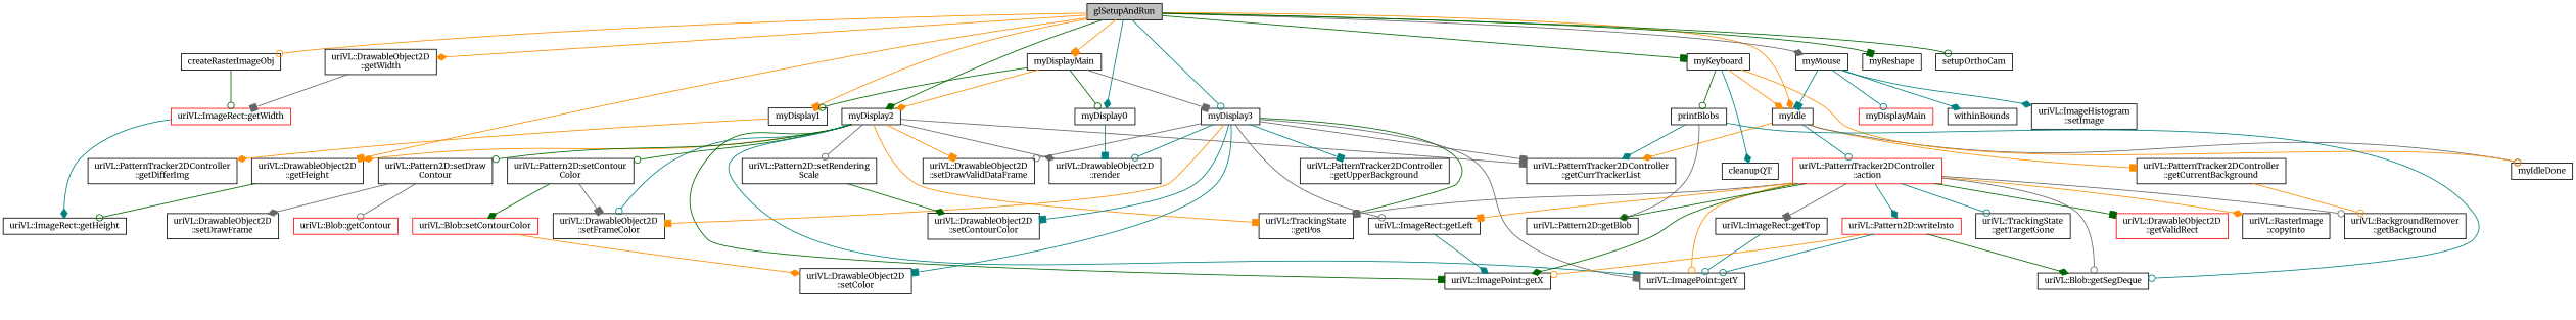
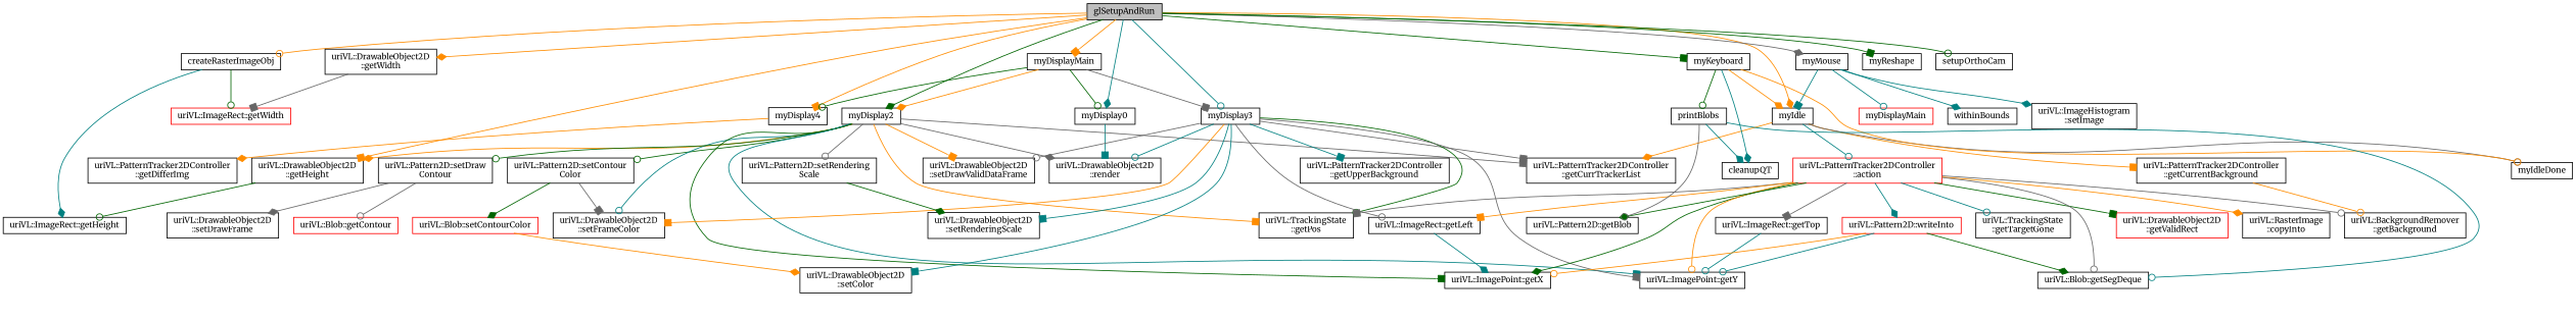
  digraph {
    fontname=Merriweather
    rankdir=TB
    node [color=black fillcolor=white fontname=Merriweather fontsize=10 shape=record style=filled]
    edge [arrowhead=odot color=teal fontname=Merriweather fontsize=10 labelfontname=Helvetica labelfontsize=10 style=solid]
    n1 [fillcolor=grey75 fontcolor=black height=0.2 label=glSetupAndRun width=0.4]
    n2 [height=0.2 label=createRasterImageObj width=0.4]
    n3 [height=0.2 label="uriVL::DrawableObject2D\l::getHeight" width=0.4]
    n4 [height=0.2 label="uriVL::DrawableObject2D\l::getWidth" width=0.4]
    n5 [height=0.2 label=myDisplay0 width=0.4]
-   n6 [height=0.2 label=myDisplay1 width=0.4]
+   n6 [height=0.2 label=myDisplay4 width=0.4]
    n7 [height=0.2 label=myDisplay2 width=0.4]
    n8 [height=0.2 label=myDisplay3 width=0.4]
    n9 [height=0.2 label=myDisplayMain width=0.4]
    n10 [height=0.2 label=myIdle width=0.4]
    n11 [height=0.2 label=myKeyboard width=0.4]
    n12 [height=0.2 label=myMouse width=0.4]
    n13 [height=0.2 label=myReshape width=0.4]
    n14 [height=0.2 label=setupOrthoCam width=0.4]
    n15 [height=0.2 label="uriVL::ImageRect::getHeight" width=0.4]
    n16 [color=red height=0.2 label="uriVL::ImageRect::getWidth" width=0.4]
    n17 [height=0.2 label="uriVL::DrawableObject2D\l::render" width=0.4]
    n18 [height=0.2 label="uriVL::PatternTracker2DController\l::getDifferImg" width=0.4]
    n19 [height=0.2 label="uriVL::PatternTracker2DController\l::getCurrTrackerList" width=0.4]
    n20 [height=0.2 label="uriVL::Pattern2D::setContour\lColor" width=0.4]
    n21 [height=0.2 label="uriVL::DrawableObject2D\l::setFrameColor" width=0.4]
    n22 [height=0.2 label="uriVL::Pattern2D::setDraw\lContour" width=0.4]
    n23 [height=0.2 label="uriVL::DrawableObject2D\l::setDrawValidDataFrame" width=0.4]
    n24 [height=0.2 label="uriVL::TrackingState\l::getPos" width=0.4]
    n25 [height=0.2 label="uriVL::ImagePoint::getX" width=0.4]
    n26 [height=0.2 label="uriVL::ImagePoint::getY" width=0.4]
    n27 [height=0.2 label="uriVL::Pattern2D::setRendering\lScale" width=0.4]
    n28 [height=0.2 label="uriVL::DrawableObject2D\l::setColor" width=0.4]
-   n29 [height=0.2 label="uriVL::DrawableObject2D\l::setContourColor" width=0.4]
+   n29 [height=0.2 label="uriVL::DrawableObject2D\l::setRenderingScale" width=0.4]
    n30 [height=0.2 label="uriVL::PatternTracker2DController\l::getUpperBackground" width=0.4]
    n31 [height=0.2 label="uriVL::ImageRect::getLeft" width=0.4]
    n32 [color=red height=0.2 label="uriVL::PatternTracker2DController\l::action" width=0.4]
    n33 [height=0.2 label="uriVL::PatternTracker2DController\l::getCurrentBackground" width=0.4]
    n34 [height=0.2 label=myIdleDone width=0.4]
    n35 [height=0.2 label=cleanupQT width=0.4]
    n36 [height=0.2 label=printBlobs width=0.4]
    n37 [height=0.2 label=withinBounds width=0.4]
    n38 [height=0.2 label="uriVL::ImageHistogram\l::setImage" width=0.4]
    n39 [color=red height=0.2 label=myDisplayMain width=0.4]
    n40 [color=red height=0.2 label="uriVL::Blob::setContourColor" width=0.4]
    n41 [color=red height=0.2 label="uriVL::Blob::getContour" width=0.4]
    n42 [height=0.2 label="uriVL::DrawableObject2D\l::setDrawFrame" width=0.4]
    n43 [color=red height=0.2 label="uriVL::DrawableObject2D\l::getValidRect" width=0.4]
    n44 [height=0.2 label="uriVL::BackgroundRemover\l::getBackground" width=0.4]
    n45 [height=0.2 label="uriVL::RasterImage\l::copyInto" width=0.4]
    n46 [height=0.2 label="uriVL::TrackingState\l::getTargetGone" width=0.4]
    n47 [height=0.2 label="uriVL::Pattern2D::getBlob" width=0.4]
    n48 [height=0.2 label="uriVL::Blob::getSegDeque" width=0.4]
    n49 [height=0.2 label="uriVL::ImageRect::getTop" width=0.4]
    n50 [color=red height=0.2 label="uriVL::Pattern2D::writeInto" width=0.4]
    n1 -> n2 [color=darkorange]
    n1 -> n3 [arrowhead=box color=darkorange]
    n1 -> n4 [arrowhead=diamond color=darkorange]
    n1 -> n5 [arrowhead=diamond]
    n1 -> n6 [arrowhead=box color=darkorange]
    n1 -> n7 [arrowhead=diamond color=darkgreen]
    n1 -> n8
    n1 -> n9 [arrowhead=box color=darkorange]
    n1 -> n10 [arrowhead=diamond color=darkorange]
    n1 -> n11 [arrowhead=box color=darkgreen]
    n1 -> n12 [arrowhead=diamond color=gray40]
    n1 -> n13 [arrowhead=box color=darkgreen]
    n1 -> n14 [color=darkgreen]
-   n16 -> n15 [arrowhead=diamond]
+   n2 -> n15 [arrowhead=diamond]
    n2 -> n16 [color=darkgreen]
    n3 -> n15 [color=darkgreen]
    n4 -> n16 [arrowhead=box color=gray40]
    n5 -> n17 [arrowhead=box]
    n6 -> n18 [arrowhead=diamond color=darkorange]
    n7 -> n3 [arrowhead=diamond color=darkorange]
    n7 -> n17 [arrowhead=diamond color=gray40]
    n7 -> n19 [arrowhead=box color=gray40]
    n7 -> n20 [color=darkgreen]
    n7 -> n21
    n7 -> n22 [color=darkgreen]
    n7 -> n23 [arrowhead=box color=darkorange]
    n7 -> n24 [arrowhead=box color=darkorange]
    n7 -> n25 [arrowhead=box color=darkgreen]
    n7 -> n26 [arrowhead=box]
    n7 -> n27 [color=gray40]
    n8 -> n17
    n8 -> n19 [arrowhead=box color=gray40]
    n8 -> n21 [arrowhead=box color=darkorange]
    n8 -> n23 [color=gray40]
    n8 -> n24 [color=darkgreen]
    n8 -> n26 [arrowhead=box color=gray40]
    n8 -> n28 [arrowhead=box]
    n8 -> n29 [arrowhead=box]
    n8 -> n30 [arrowhead=box]
    n8 -> n31 [color=gray40]
    n9 -> n5 [color=darkgreen]
    n9 -> n6 [color=darkgreen]
    n9 -> n7 [arrowhead=diamond color=darkorange]
    n9 -> n8 [arrowhead=box color=gray40]
    n10 -> n19 [arrowhead=diamond color=darkorange]
    n10 -> n32
    n10 -> n33 [arrowhead=box color=darkorange]
    n10 -> n34 [color=gray40]
    n11 -> n10 [arrowhead=diamond color=darkorange]
    n11 -> n34 [color=darkorange]
    n11 -> n35 [arrowhead=diamond]
    n11 -> n36 [color=darkgreen]
    n12 -> n10 [arrowhead=box]
    n12 -> n37 [arrowhead=diamond]
    n12 -> n38 [arrowhead=diamond]
    n12 -> n39
    n20 -> n21 [arrowhead=box color=gray40]
    n20 -> n40 [arrowhead=diamond color=darkgreen]
    n22 -> n41 [color=gray40]
    n22 -> n42 [arrowhead=diamond color=gray40]
    n27 -> n29 [arrowhead=diamond color=darkgreen]
    n31 -> n25 [arrowhead=diamond]
    n32 -> n24 [arrowhead=box color=gray40]
    n32 -> n25 [arrowhead=diamond color=darkgreen]
    n32 -> n26 [color=darkorange]
    n32 -> n31 [arrowhead=box color=darkorange]
    n32 -> n43 [arrowhead=box color=darkgreen]
    n32 -> n44 [color=gray40]
    n32 -> n45 [arrowhead=diamond color=darkorange]
    n32 -> n46
    n32 -> n47 [arrowhead=diamond color=darkgreen]
    n32 -> n48 [color=gray40]
    n32 -> n49 [arrowhead=box color=gray40]
    n32 -> n50 [arrowhead=diamond]
    n33 -> n44 [color=darkorange]
-   n36 -> n19 [arrowhead=diamond]
+   n36 -> n35 [arrowhead=diamond]
    n36 -> n47 [color=gray40]
    n36 -> n48
    n40 -> n28 [arrowhead=diamond color=darkorange]
    n49 -> n26
    n50 -> n25 [color=darkorange]
    n50 -> n26
    n50 -> n48 [arrowhead=diamond color=darkgreen]
  }
